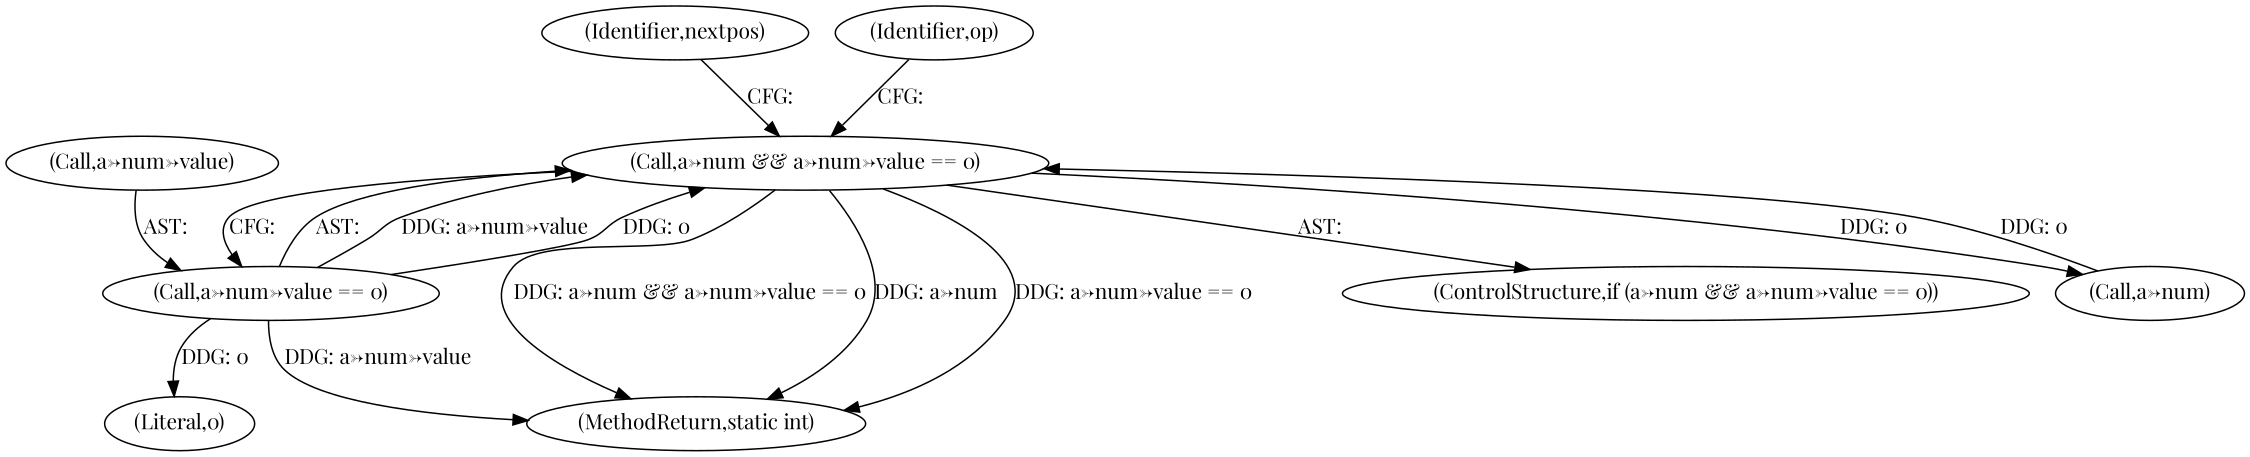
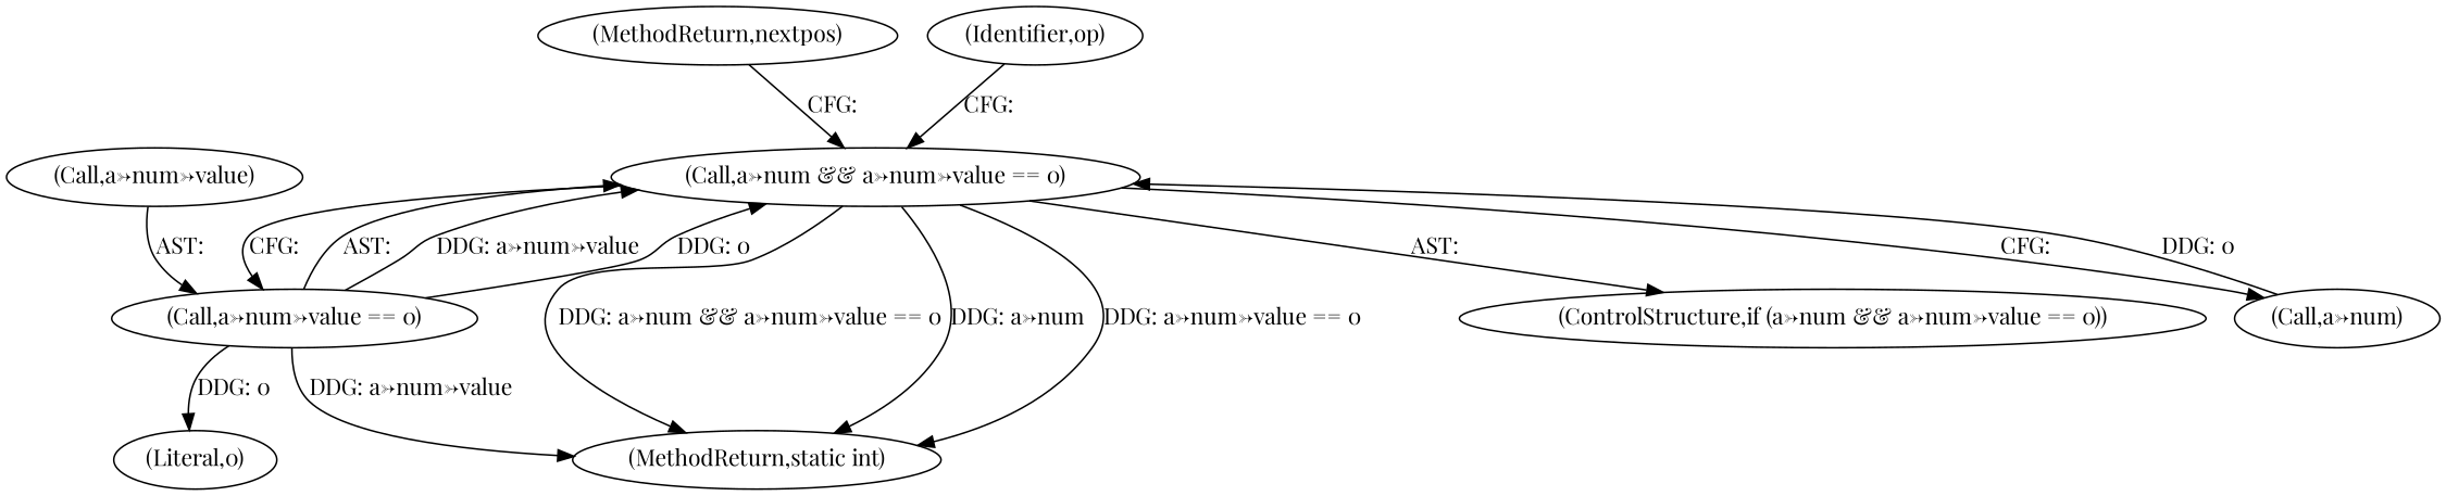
  digraph {
    fontname="Playfair Display"
    node [fontname="Playfair Display"]
    edge [fontname="Playfair Display"]
    n1 [label="(Call,a->num && a->num->value == 0)"]
    n2 [label="(Call,a->num->value == 0)"]
    n3 [label="(MethodReturn,static int)"]
    n4 [label="(ControlStructure,if (a->num && a->num->value == 0))"]
    n5 [label="(Call,a->num)"]
    n6 [label="(Literal,0)"]
    n7 [label="(Call,a->num->value)"]
-   n8 [label="(Identifier,nextpos)"]
+   n8 [label="(MethodReturn,nextpos)"]
    n9 [label="(Identifier,op)"]
    n1 -> n2 [label="CFG: "]
    n1 -> n3 [label="DDG: a->num && a->num->value == 0"]
    n1 -> n3 [label="DDG: a->num"]
    n1 -> n3 [label="DDG: a->num->value == 0"]
    n1 -> n4 [label="AST: "]
-   n1 -> n5 [label="DDG: 0"]
+   n1 -> n5 [label="CFG: "]
    n2 -> n1 [label="AST: "]
    n2 -> n1 [label="DDG: a->num->value"]
    n2 -> n1 [label="DDG: 0"]
    n2 -> n3 [label="DDG: a->num->value"]
    n2 -> n6 [label="DDG: 0"]
    n5 -> n1 [label="DDG: 0"]
    n7 -> n2 [label="AST: "]
    n8 -> n1 [label="CFG: "]
    n9 -> n1 [label="CFG: "]
  }
